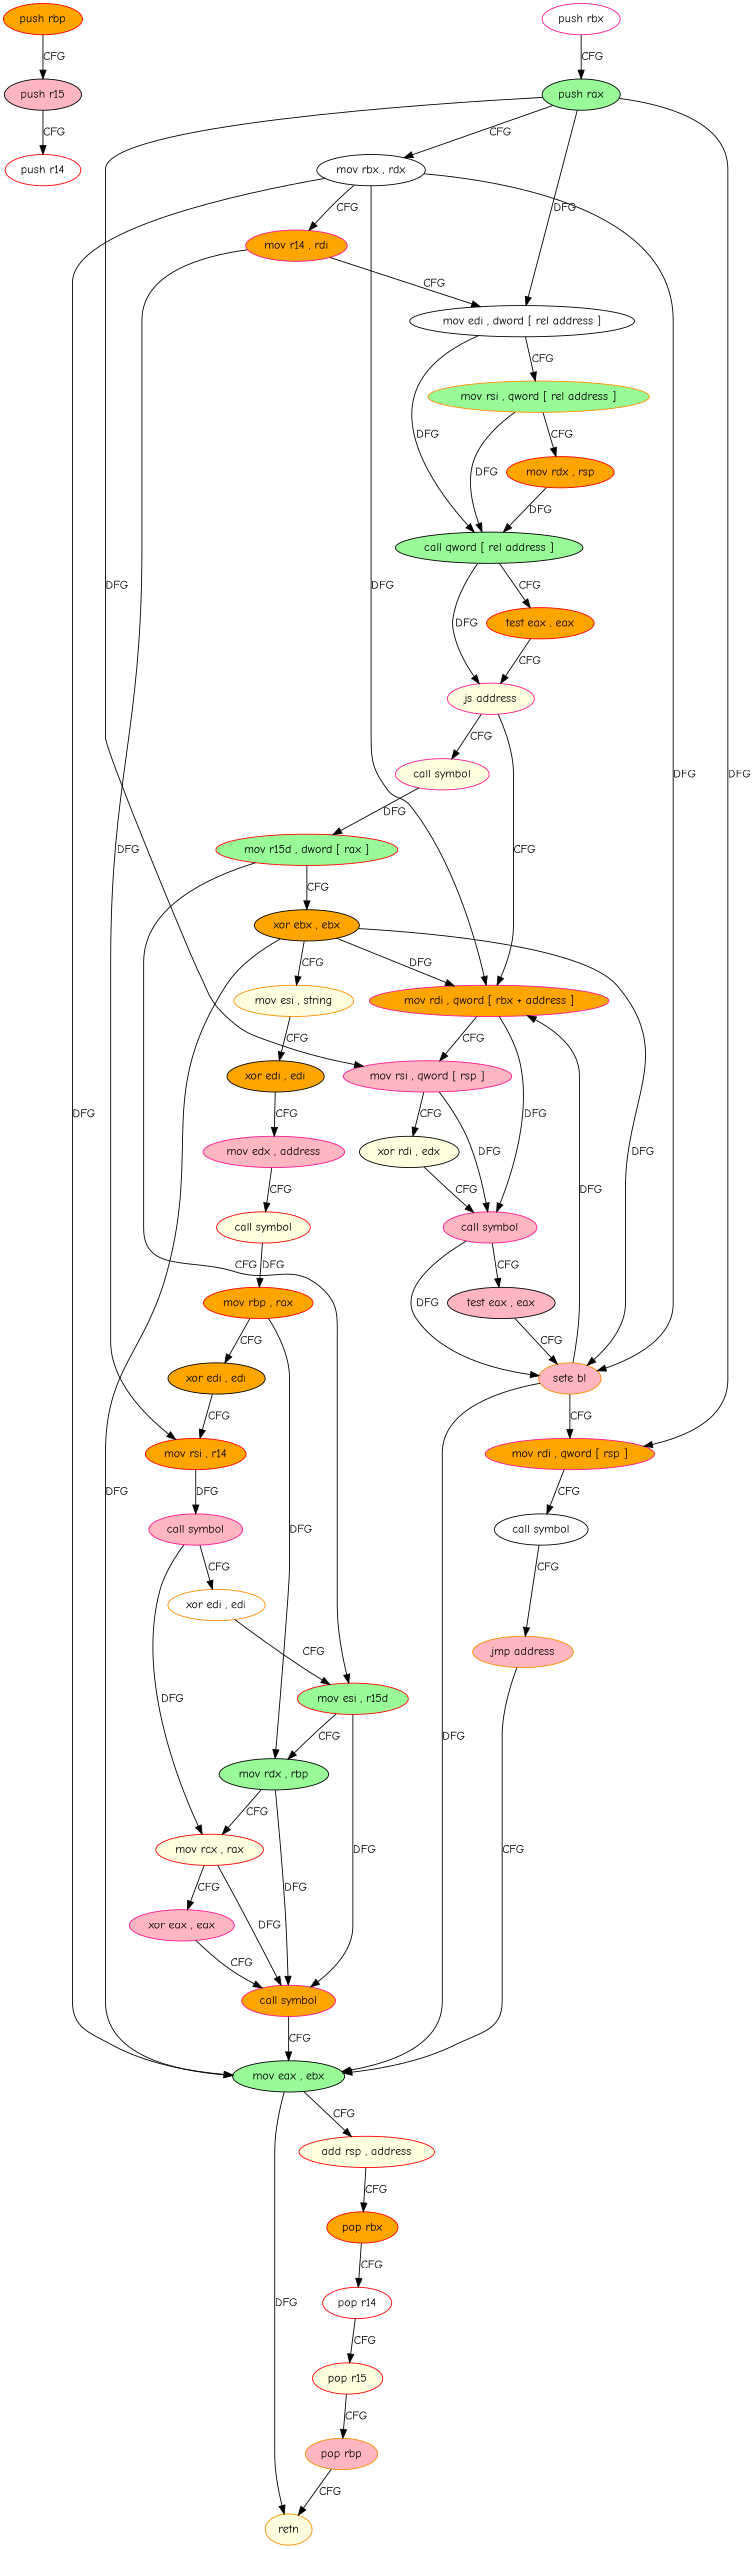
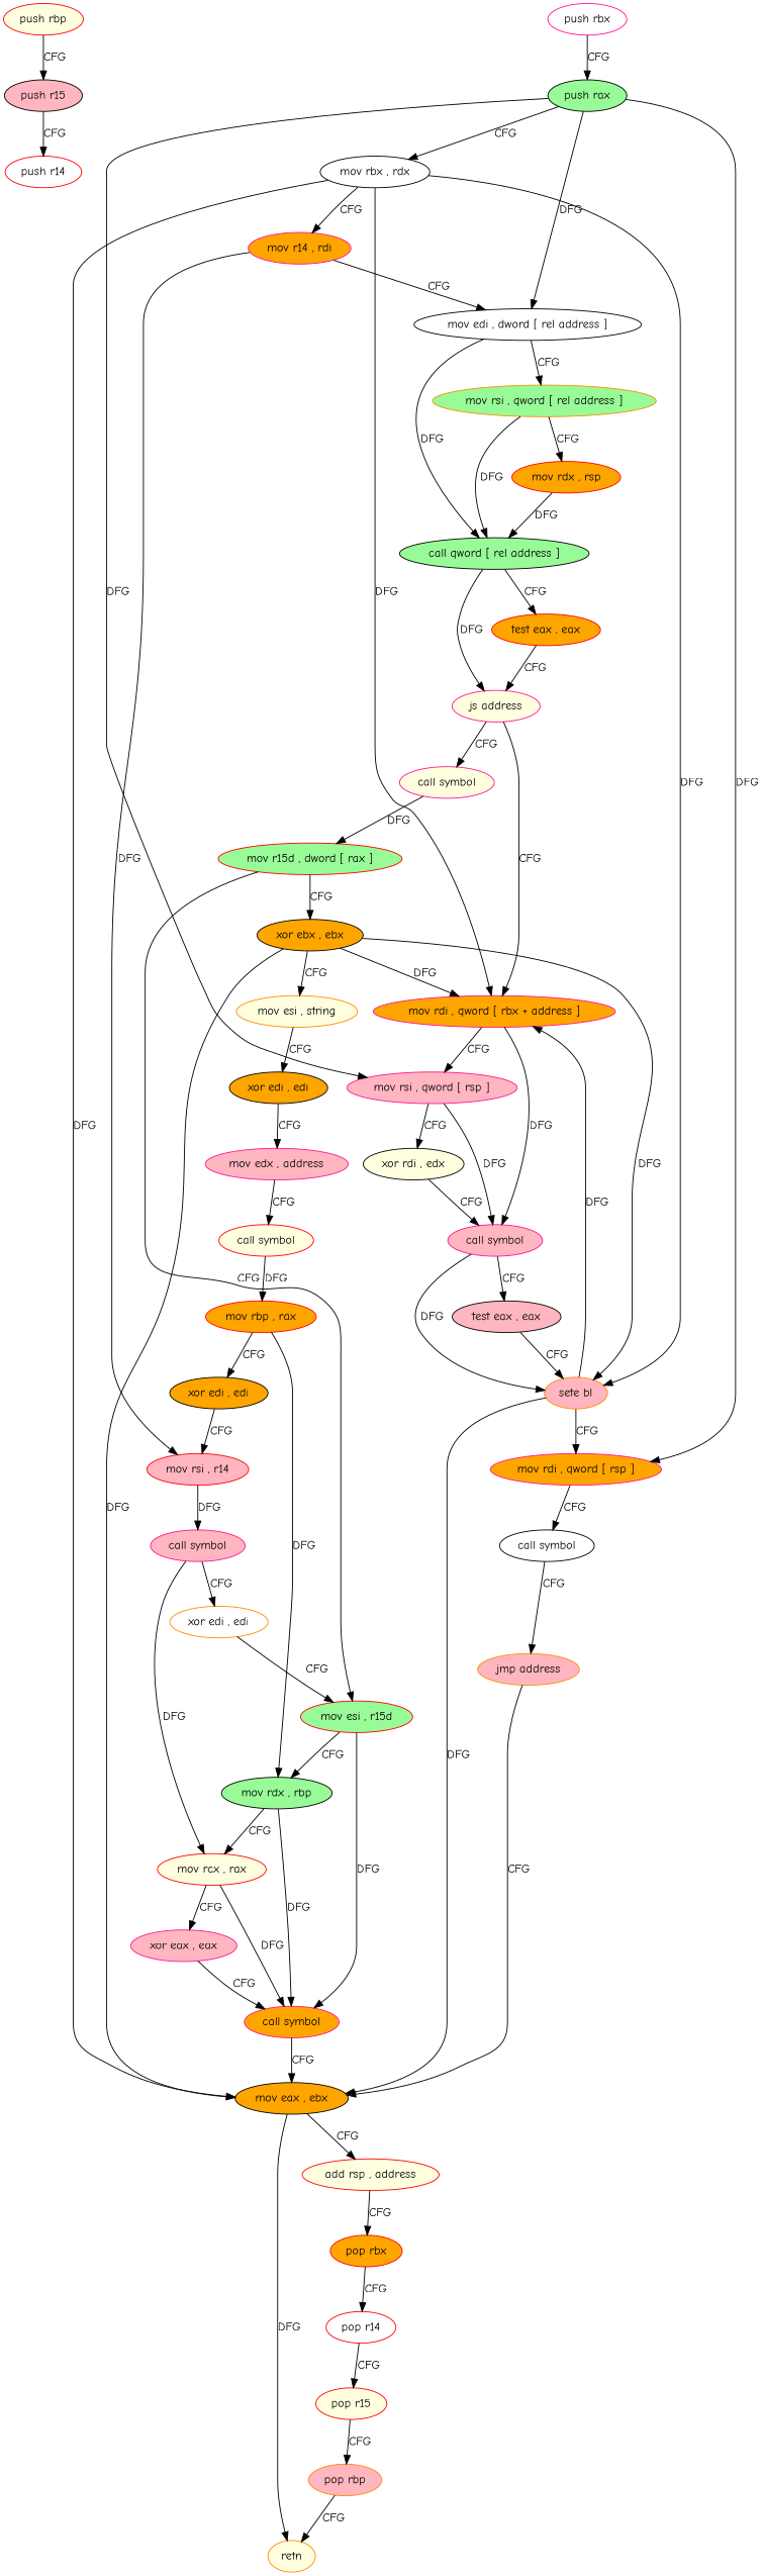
  digraph {
    fontname="Comic Neue"
    node [color=red fillcolor=orange fontname="Comic Neue" style=filled]
    edge [fontname="Comic Neue"]
-   n1 [label="push rbp"]
+   n1 [fillcolor=lightyellow label="push rbp"]
    n2 [color=black fillcolor=lightpink label="push r15"]
    n3 [fillcolor=white label="push r14"]
    n4 [color=deeppink fillcolor=white label="push rbx"]
    n5 [color=black fillcolor=palegreen label="push rax"]
    n6 [color=black fillcolor=white label="mov rbx , rdx"]
    n7 [color=deeppink fillcolor=lightpink label="mov rsi , qword [ rsp ]"]
    n8 [color=deeppink label="mov rdi , qword [ rsp ]"]
    n9 [color=black fillcolor=white label="mov edi , dword [ rel address ]"]
    n10 [color=deeppink label="mov r14 , rdi"]
    n11 [color=deeppink label="mov rdi , qword [ rbx + address ]"]
-   n12 [color=black fillcolor=palegreen label="mov eax , ebx"]
+   n12 [color=black label="mov eax , ebx"]
    n13 [color=darkorange fillcolor=lightpink label="sete bl"]
    n14 [label="mov rdx , rsp"]
    n15 [color=black fillcolor=palegreen label="call qword [ rel address ]"]
    n16 [color=deeppink fillcolor=lightpink label="call symbol"]
    n17 [color=black fillcolor=lightyellow label="xor rdi , edx"]
    n18 [color=black fillcolor=white label="call symbol"]
-   n19 [label="mov rsi , r14"]
+   n19 [fillcolor=lightpink label="mov rsi , r14"]
    n20 [fillcolor=lightyellow label="add rsp , address"]
    n21 [color=darkorange fillcolor=lightyellow label=retn]
    n22 [color=darkorange fillcolor=palegreen label="mov rsi , qword [ rel address ]"]
    n23 [color=deeppink fillcolor=lightpink label="call symbol"]
    n24 [label="test eax , eax"]
    n25 [color=deeppink fillcolor=lightyellow label="js address"]
    n26 [color=deeppink fillcolor=lightyellow label="call symbol"]
    n27 [fillcolor=palegreen label="mov r15d , dword [ rax ]"]
    n28 [color=black label="xor ebx , ebx"]
    n29 [fillcolor=palegreen label="mov esi , r15d"]
    n30 [color=black fillcolor=lightpink label="test eax , eax"]
    n31 [color=darkorange fillcolor=lightyellow label="mov esi , string"]
    n32 [color=black fillcolor=palegreen label="mov rdx , rbp"]
    n33 [color=deeppink label="call symbol"]
    n34 [color=black label="xor edi , edi"]
    n35 [color=deeppink fillcolor=lightpink label="mov edx , address"]
    n36 [fillcolor=lightyellow label="call symbol"]
    n37 [label="mov rbp , rax"]
    n38 [color=black label="xor edi , edi"]
    n39 [fillcolor=lightyellow label="mov rcx , rax"]
    n40 [color=darkorange fillcolor=white label="xor edi , edi"]
    n41 [color=deeppink fillcolor=lightpink label="xor eax , eax"]
    n42 [label="pop rbx"]
    n43 [color=darkorange fillcolor=lightpink label="jmp address"]
    n44 [fillcolor=white label="pop r14"]
    n45 [fillcolor=lightyellow label="pop r15"]
    n46 [color=darkorange fillcolor=lightpink label="pop rbp"]
    n1 -> n2 [label=CFG]
    n2 -> n3 [label=CFG]
    n4 -> n5 [label=CFG]
    n5 -> n6 [label=CFG]
    n5 -> n7 [label=DFG]
    n5 -> n8 [label=DFG]
    n5 -> n9 [label=DFG]
    n6 -> n10 [label=CFG]
    n6 -> n11 [label=DFG]
    n6 -> n12 [label=DFG]
    n6 -> n13 [label=DFG]
    n7 -> n16 [label=DFG]
    n7 -> n17 [label=CFG]
    n8 -> n18 [label=CFG]
    n9 -> n15 [label=DFG]
    n9 -> n22 [label=CFG]
    n10 -> n9 [label=CFG]
    n10 -> n19 [label=DFG]
    n11 -> n7 [label=CFG]
    n11 -> n16 [label=DFG]
    n12 -> n20 [label=CFG]
    n12 -> n21 [label=DFG]
    n13 -> n8 [label=CFG]
    n13 -> n11 [label=DFG]
    n13 -> n12 [label=DFG]
    n14 -> n15 [label=DFG]
    n15 -> n24 [label=CFG]
    n15 -> n25 [label=DFG]
    n16 -> n13 [label=DFG]
    n16 -> n30 [label=CFG]
    n17 -> n16 [label=CFG]
    n18 -> n43 [label=CFG]
    n19 -> n23 [label=DFG]
    n20 -> n42 [label=CFG]
    n22 -> n14 [label=CFG]
    n22 -> n15 [label=DFG]
    n23 -> n39 [label=DFG]
    n23 -> n40 [label=CFG]
    n24 -> n25 [label=CFG]
    n25 -> n11 [label=CFG]
    n25 -> n26 [label=CFG]
    n26 -> n27 [label=DFG]
    n27 -> n28 [label=CFG]
    n27 -> n29 [label=CFG]
    n28 -> n11 [label=DFG]
    n28 -> n12 [label=DFG]
    n28 -> n13 [label=DFG]
    n28 -> n31 [label=CFG]
    n29 -> n32 [label=CFG]
    n29 -> n33 [label=DFG]
    n30 -> n13 [label=CFG]
    n31 -> n34 [label=CFG]
    n32 -> n33 [label=DFG]
    n32 -> n39 [label=CFG]
    n33 -> n12 [label=CFG]
    n34 -> n35 [label=CFG]
    n35 -> n36 [label=CFG]
    n36 -> n37 [label=DFG]
    n37 -> n32 [label=DFG]
    n37 -> n38 [label=CFG]
    n38 -> n19 [label=CFG]
    n39 -> n33 [label=DFG]
    n39 -> n41 [label=CFG]
    n40 -> n29 [label=CFG]
    n41 -> n33 [label=CFG]
    n42 -> n44 [label=CFG]
    n43 -> n12 [label=CFG]
    n44 -> n45 [label=CFG]
    n45 -> n46 [label=CFG]
    n46 -> n21 [label=CFG]
  }
